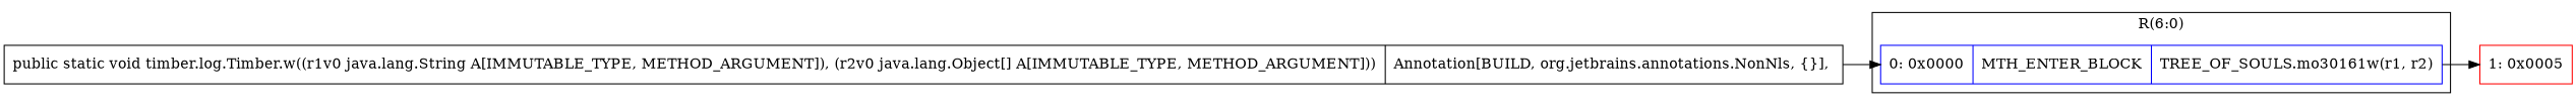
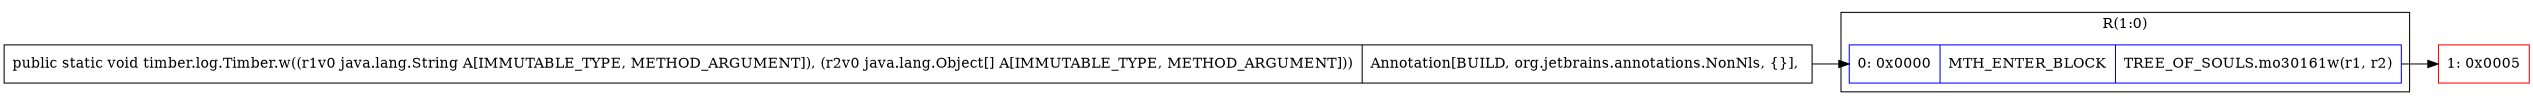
  digraph {
    rankdir=LR
    node [shape=record]
    n1 [color=blue label="{0\:\ 0x0000|MTH_ENTER_BLOCK\l|TREE_OF_SOULS.mo30161w(r1, r2)\l}"]
    n2 [color=red label="{1\:\ 0x0005}"]
    n3 [label="{public static void timber.log.Timber.w((r1v0 java.lang.String A[IMMUTABLE_TYPE, METHOD_ARGUMENT]), (r2v0 java.lang.Object[] A[IMMUTABLE_TYPE, METHOD_ARGUMENT]))  | Annotation[BUILD, org.jetbrains.annotations.NonNls, \{\}], \l}"]
    subgraph cluster_1 {
-     label="R(6:0)"
+     label="R(1:0)"
      n1
    }
    n1 -> n2
    n3 -> n1
  }
